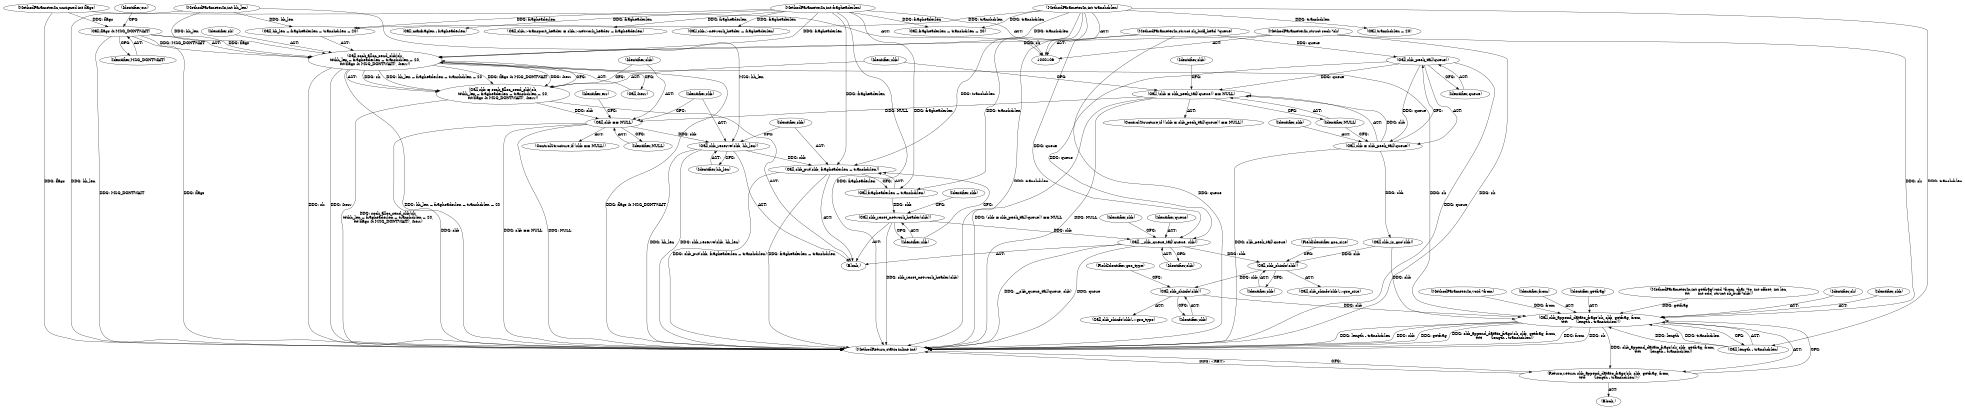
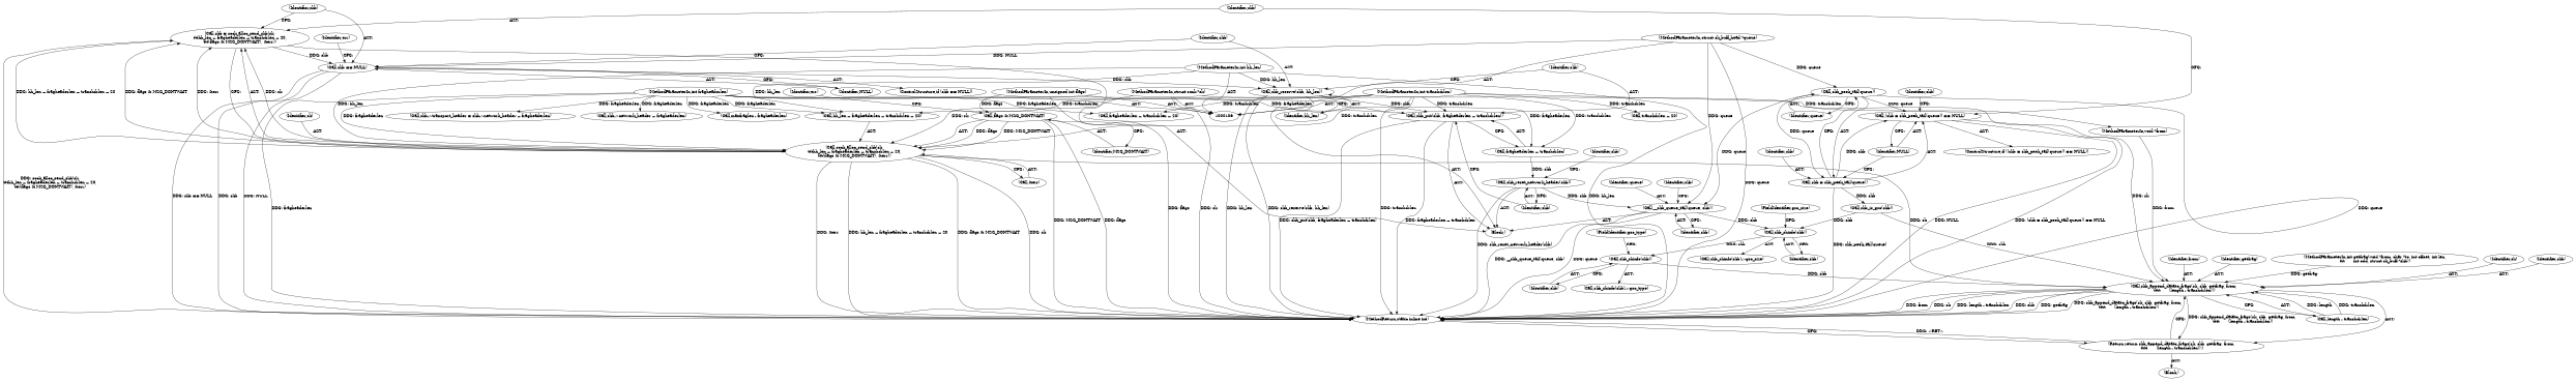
  digraph {
    n1 [label="(Call,__skb_queue_tail(queue, skb))"]
    n2 [label="(Call,skb_shinfo(skb))"]
    n3 [label="(MethodReturn,static inline int)"]
    n4 [label="(Block,)"]
    n5 [label="(Identifier,skb)"]
    n6 [label="(Call,skb_shinfo(skb))"]
    n7 [label="(Call,skb_shinfo(skb)->gso_size)"]
    n8 [label="(Identifier,skb)"]
    n9 [label="(Return,return skb_append_datato_frags(sk, skb, getfrag, from,\n \t\t\t\t       (length - transhdrlen));)"]
    n10 [label="(Call,skb_peek_tail(queue))"]
    n11 [label="(Call,(skb = skb_peek_tail(queue)) == NULL)"]
    n12 [label="(Call,skb = skb_peek_tail(queue))"]
    n13 [label="(Identifier,queue)"]
    n14 [label="(Call,skb == NULL)"]
    n15 [label="(Identifier,NULL)"]
    n16 [label="(ControlStructure,if ((skb = skb_peek_tail(queue)) == NULL))"]
    n17 [label="(Call,skb_is_gso(skb))"]
    n18 [label="(MethodParameterIn,struct sk_buff_head *queue)"]
    1000106
    n20 [label="(Call,skb_reset_network_header(skb))"]
    n21 [label="(Identifier,skb)"]
    n22 [label="(Call,skb_put(skb, fragheaderlen + transhdrlen))"]
    n23 [label="(Call,fragheaderlen + transhdrlen)"]
    n24 [label="(Call,skb_reserve(skb, hh_len))"]
    n25 [label="(Identifier,hh_len)"]
    n26 [label="(Identifier,NULL)"]
    n27 [label="(ControlStructure,if (skb == NULL))"]
    n28 [label="(Call,skb = sock_alloc_send_skb(sk,\n\t\t\thh_len + fragheaderlen + transhdrlen + 20,\n\t\t\t(flags & MSG_DONTWAIT), &err))"]
    n29 [label="(Call,sock_alloc_send_skb(sk,\n\t\t\thh_len + fragheaderlen + transhdrlen + 20,\n\t\t\t(flags & MSG_DONTWAIT), &err))"]
    n30 [label="(Call,skb_append_datato_frags(sk, skb, getfrag, from,\n \t\t\t\t       (length - transhdrlen)))"]
    n31 [label="(Call,&err)"]
    n32 [label="(Call,length - transhdrlen)"]
    n33 [label="(MethodParameterIn,struct sock *sk)"]
    n34 [label="(MethodParameterIn,int hh_len)"]
    n35 [label="(Call,hh_len + fragheaderlen + transhdrlen + 20)"]
    n36 [label="(MethodParameterIn,int fragheaderlen)"]
    n37 [label="(Call,skb->transport_header = skb->network_header + fragheaderlen)"]
    n38 [label="(Call,skb->network_header + fragheaderlen)"]
    n39 [label="(Call,maxfraglen - fragheaderlen)"]
    n40 [label="(Call,fragheaderlen + transhdrlen + 20)"]
    n41 [label="(MethodParameterIn,int transhdrlen)"]
    n42 [label="(Call,transhdrlen + 20)"]
    n43 [label="(Call,flags & MSG_DONTWAIT)"]
    n44 [label="(Identifier,MSG_DONTWAIT)"]
    n45 [label="(MethodParameterIn,unsigned int flags)"]
    n46 [label="(Identifier,skb)"]
    n47 [label="(Call,skb_shinfo(skb)->gso_type)"]
    n48 [label="(Block,)"]
    n49 [label="(MethodParameterIn,void *from)"]
    n50 [label="(Identifier,from)"]
    n51 [label="(Identifier,skb)"]
    n52 [label="(Identifier,skb)"]
    n53 [label="(Identifier,getfrag)"]
    n54 [label="(Identifier,queue)"]
    n55 [label="(Identifier,sk)"]
    n56 [label="(Identifier,skb)"]
    n57 [label="(MethodParameterIn,int getfrag(void *from, char *to, int offset, int len,\n\t\t\t       int odd, struct sk_buff *skb))"]
    n58 [label="(Identifier,skb)"]
    n59 [label="(Identifier,err)"]
    n60 [label="(FieldIdentifier,gso_size)"]
    n61 [label="(Identifier,err)"]
    n62 [label="(Identifier,skb)"]
    n63 [label="(Identifier,skb)"]
    n64 [label="(FieldIdentifier,gso_type)"]
    n65 [label="(Identifier,sk)"]
    n66 [label="(Identifier,skb)"]
    n67 [label="(Identifier,skb)"]
    n68 [label="(Identifier,skb)"]
    n1 -> n2 [label="DDG: skb"]
    n1 -> n3 [label="DDG: __skb_queue_tail(queue, skb)"]
    n1 -> n3 [label="DDG: queue"]
    n1 -> n4 [label="AST: "]
    n1 -> n5 [label="CFG: "]
    n2 -> n6 [label="DDG: skb"]
    n2 -> n7 [label="AST: "]
    n2 -> n8 [label="CFG: "]
    n3 -> n9 [label="CFG: "]
    n5 -> n1 [label="AST: "]
    n6 -> n30 [label="DDG: skb"]
    n6 -> n46 [label="CFG: "]
    n6 -> n47 [label="AST: "]
    n8 -> n2 [label="AST: "]
    n9 -> n3 [label="DDG: <RET>"]
    n9 -> n30 [label="CFG: "]
    n9 -> n48 [label="AST: "]
    n10 -> n1 [label="DDG: queue"]
    n10 -> n3 [label="DDG: queue"]
    n10 -> n11 [label="DDG: queue"]
    n10 -> n12 [label="AST: "]
    n10 -> n12 [label="DDG: queue"]
    n10 -> n13 [label="CFG: "]
    n11 -> n3 [label="DDG: NULL"]
    n11 -> n3 [label="DDG: (skb = skb_peek_tail(queue)) == NULL"]
-   n11 -> n14 [label="DDG: NULL"]
+   n18 -> n14 [label="DDG: NULL"]
    n11 -> n15 [label="CFG: "]
    n11 -> n16 [label="AST: "]
    n12 -> n3 [label="DDG: skb_peek_tail(queue)"]
    n12 -> n10 [label="CFG: "]
    n12 -> n11 [label="AST: "]
    n12 -> n11 [label="DDG: skb"]
    n12 -> n17 [label="DDG: skb"]
    n13 -> n10 [label="AST: "]
    n14 -> n3 [label="DDG: skb == NULL"]
    n14 -> n3 [label="DDG: skb"]
    n14 -> n3 [label="DDG: NULL"]
    n14 -> n24 [label="DDG: skb"]
    n14 -> n26 [label="CFG: "]
    n14 -> n27 [label="AST: "]
    n15 -> n11 [label="AST: "]
    n15 -> n12 [label="CFG: "]
    n17 -> n2 [label="DDG: skb"]
    n17 -> n30 [label="DDG: skb"]
    n18 -> n1 [label="DDG: queue"]
    n18 -> n3 [label="DDG: queue"]
    n18 -> n10 [label="DDG: queue"]
    n18 -> 1000106 [label="AST: "]
    n20 -> n1 [label="DDG: skb"]
    n20 -> n3 [label="DDG: skb_reset_network_header(skb)"]
    n20 -> n4 [label="AST: "]
    n20 -> n21 [label="CFG: "]
    n21 -> n20 [label="AST: "]
    n21 -> n22 [label="CFG: "]
    n22 -> n3 [label="DDG: fragheaderlen + transhdrlen"]
    n22 -> n3 [label="DDG: skb_put(skb, fragheaderlen + transhdrlen)"]
    n22 -> n4 [label="AST: "]
    n22 -> n23 [label="CFG: "]
    n23 -> n20 [label="DDG: skb"]
    n23 -> n22 [label="AST: "]
    n24 -> n3 [label="DDG: hh_len"]
    n24 -> n3 [label="DDG: skb_reserve(skb, hh_len)"]
    n24 -> n4 [label="AST: "]
    n24 -> n22 [label="DDG: skb"]
    n24 -> n25 [label="CFG: "]
    n25 -> n24 [label="AST: "]
    n26 -> n14 [label="AST: "]
    n28 -> n3 [label="DDG: sock_alloc_send_skb(sk,\n\t\t\thh_len + fragheaderlen + transhdrlen + 20,\n\t\t\t(flags & MSG_DONTWAIT), &err)"]
    n28 -> n4 [label="AST: "]
    n28 -> n14 [label="DDG: skb"]
    n28 -> n29 [label="CFG: "]
    n29 -> n3 [label="DDG: &err"]
    n29 -> n3 [label="DDG: hh_len + fragheaderlen + transhdrlen + 20"]
    n29 -> n3 [label="DDG: flags & MSG_DONTWAIT"]
    n29 -> n3 [label="DDG: sk"]
    n29 -> n28 [label="AST: "]
    n29 -> n28 [label="DDG: sk"]
    n29 -> n28 [label="DDG: hh_len + fragheaderlen + transhdrlen + 20"]
    n29 -> n28 [label="DDG: flags & MSG_DONTWAIT"]
    n29 -> n28 [label="DDG: &err"]
    n29 -> n30 [label="DDG: sk"]
    n29 -> n31 [label="CFG: "]
    n30 -> n3 [label="DDG: from"]
    n30 -> n3 [label="DDG: sk"]
    n30 -> n3 [label="DDG: length - transhdrlen"]
    n30 -> n3 [label="DDG: skb"]
    n30 -> n3 [label="DDG: getfrag"]
    n30 -> n3 [label="DDG: skb_append_datato_frags(sk, skb, getfrag, from,\n \t\t\t\t       (length - transhdrlen))"]
    n30 -> n9 [label="AST: "]
    n30 -> n9 [label="DDG: skb_append_datato_frags(sk, skb, getfrag, from,\n \t\t\t\t       (length - transhdrlen))"]
    n30 -> n32 [label="CFG: "]
    n31 -> n29 [label="AST: "]
    n32 -> n30 [label="AST: "]
    n32 -> n30 [label="DDG: length"]
    n32 -> n30 [label="DDG: transhdrlen"]
    n33 -> n3 [label="DDG: sk"]
    n33 -> 1000106 [label="AST: "]
    n33 -> n29 [label="DDG: sk"]
    n33 -> n30 [label="DDG: sk"]
    n34 -> n3 [label="DDG: hh_len"]
-   n34 -> n24 [label="MSG: hh_len"]
+   n34 -> 1000106 [label="AST: "]
+   n34 -> n24 [label="DDG: hh_len"]
    n34 -> n29 [label="DDG: hh_len"]
    n34 -> n35 [label="DDG: hh_len"]
    n35 -> n29 [label="AST: "]
    n36 -> n3 [label="DDG: fragheaderlen"]
    n36 -> 1000106 [label="AST: "]
    n36 -> n22 [label="DDG: fragheaderlen"]
    n36 -> n23 [label="DDG: fragheaderlen"]
    n36 -> n29 [label="DDG: fragheaderlen"]
    n36 -> n35 [label="DDG: fragheaderlen"]
    n36 -> n37 [label="DDG: fragheaderlen"]
    n36 -> n38 [label="DDG: fragheaderlen"]
    n36 -> n39 [label="DDG: fragheaderlen"]
    n36 -> n40 [label="DDG: fragheaderlen"]
    n41 -> n3 [label="DDG: transhdrlen"]
    n41 -> 1000106 [label="AST: "]
    n41 -> n22 [label="DDG: transhdrlen"]
    n41 -> n23 [label="DDG: transhdrlen"]
    n41 -> n29 [label="DDG: transhdrlen"]
-   n41 -> n32 [label="DDG: transhdrlen"]
+   n41 -> n49 [label="DDG: transhdrlen"]
    n41 -> n35 [label="DDG: transhdrlen"]
    n41 -> n40 [label="DDG: transhdrlen"]
    n41 -> n42 [label="DDG: transhdrlen"]
    n43 -> n3 [label="DDG: MSG_DONTWAIT"]
    n43 -> n3 [label="DDG: flags"]
    n43 -> n29 [label="AST: "]
    n43 -> n29 [label="DDG: flags"]
    n43 -> n29 [label="DDG: MSG_DONTWAIT"]
    n43 -> n44 [label="CFG: "]
    n44 -> n43 [label="AST: "]
    n45 -> n3 [label="DDG: flags"]
    n45 -> 1000106 [label="AST: "]
    n45 -> n43 [label="DDG: flags"]
    n46 -> n6 [label="AST: "]
    n49 -> n30 [label="DDG: from"]
    n50 -> n30 [label="AST: "]
    n51 -> n20 [label="CFG: "]
    n52 -> n14 [label="CFG: "]
    n52 -> n24 [label="AST: "]
    n53 -> n30 [label="AST: "]
    n54 -> n1 [label="AST: "]
    n55 -> n29 [label="AST: "]
    n56 -> n12 [label="AST: "]
    n57 -> n30 [label="DDG: getfrag"]
    n58 -> n22 [label="AST: "]
    n58 -> n24 [label="CFG: "]
    n59 -> n14 [label="CFG: "]
    n60 -> n2 [label="CFG: "]
    n61 -> n43 [label="CFG: "]
    n62 -> n11 [label="CFG: "]
    n62 -> n28 [label="AST: "]
    n63 -> n11 [label="CFG: "]
    n64 -> n6 [label="CFG: "]
    n65 -> n30 [label="AST: "]
    n66 -> n14 [label="AST: "]
    n66 -> n28 [label="CFG: "]
    n67 -> n30 [label="AST: "]
    n68 -> n1 [label="CFG: "]
  }
